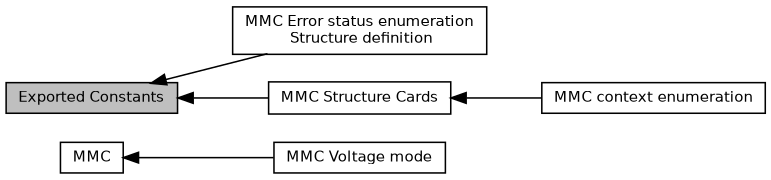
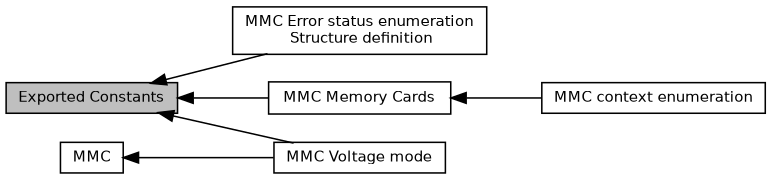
  digraph {
    rankdir=LR
    node [color=black fillcolor=white fontname=Helvetica fontsize=10 shape=record style=filled]
    edge [dir=back fontname=Helvetica fontsize=10 labelfontname=Helvetica labelfontsize=10 shape=plaintext style=solid]
    n1 [height=0.2 label="MMC Error status enumeration\l Structure definition" width=0.4]
    n2 [height=0.2 label="MMC context enumeration" width=0.4]
    n3 [height=0.2 label="MMC Voltage mode" width=0.4]
-   n4 [height=0.2 label="MMC Structure Cards" width=0.4]
+   n4 [height=0.2 label="MMC Memory Cards" width=0.4]
    n5 [height=0.2 label=MMC width=0.4]
    n6 [fillcolor=grey75 fontcolor=black height=0.2 label="Exported Constants" width=0.4]
    n4 -> n2
    n5 -> n3
    n6 -> n1
+   n6 -> n3
    n6 -> n4
  }
